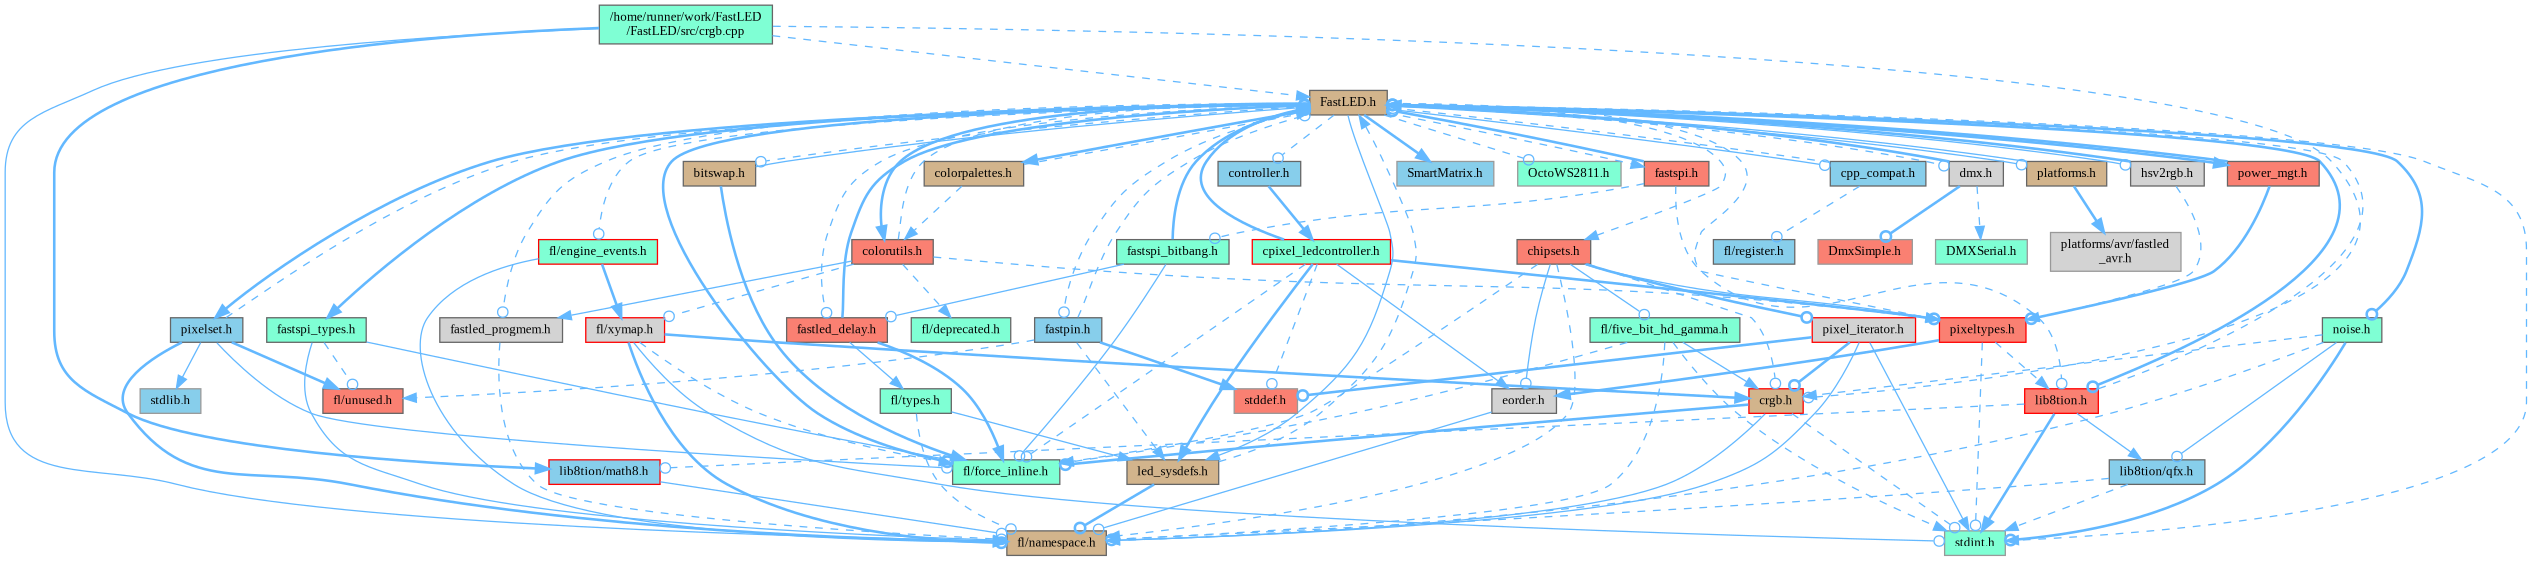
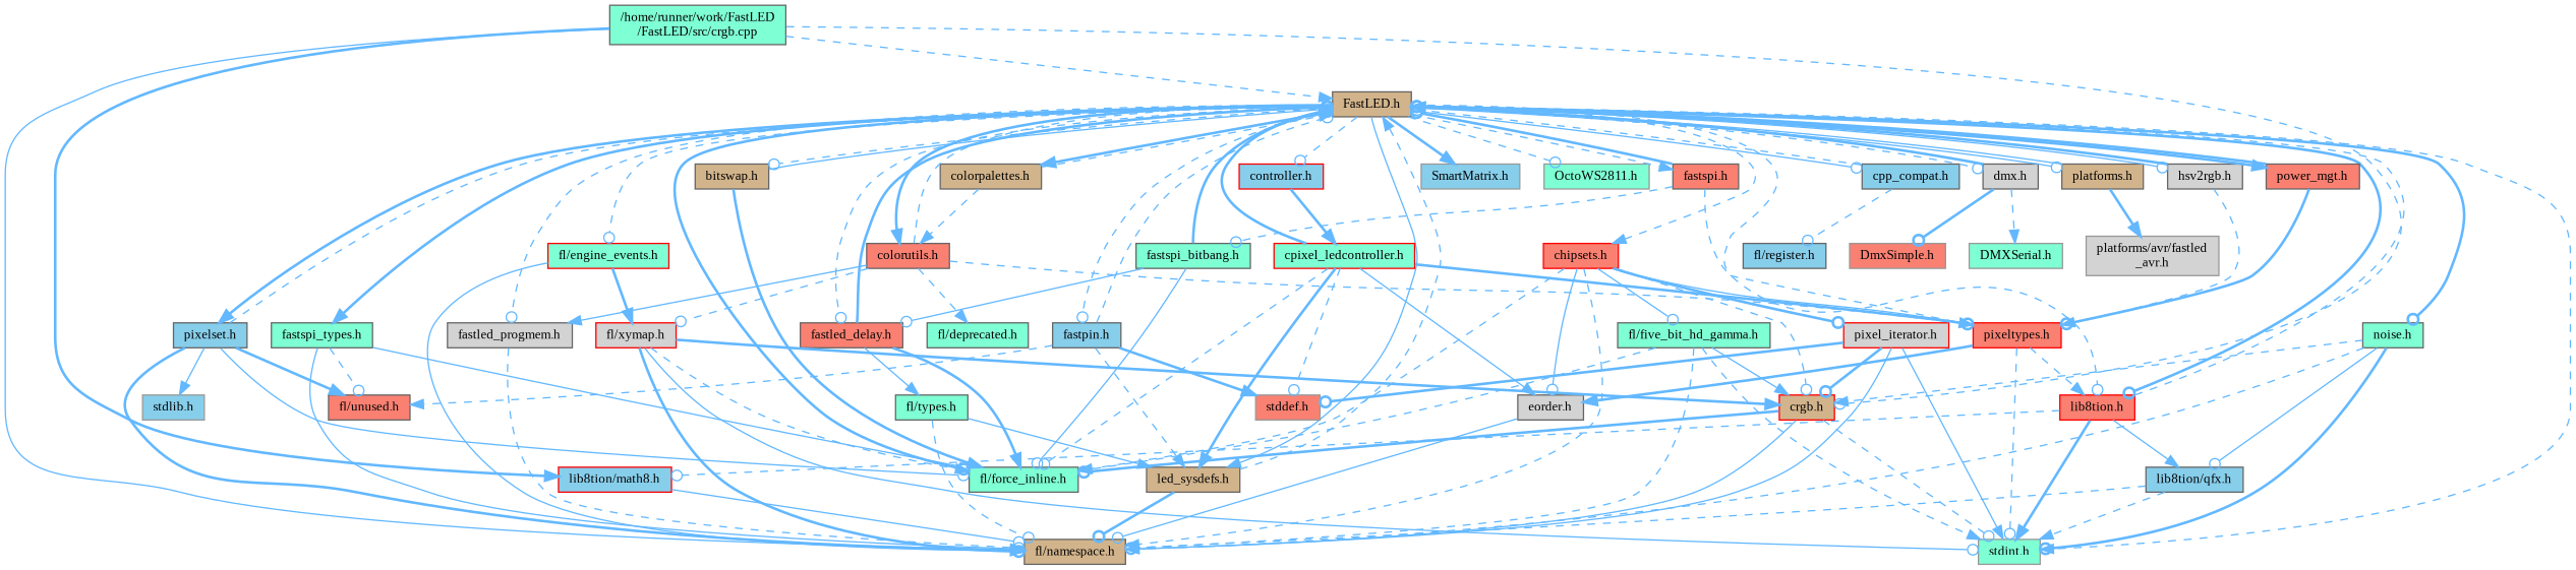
  digraph {
    fontname="Liberation Serif"
    node [color=grey40 fillcolor=aquamarine fontname="Liberation Serif" fontsize=10 shape=box style=filled]
    edge [arrowhead=odot color=steelblue1 fontname="Liberation Serif" fontsize=10 labelfontname=Helvetica labelfontsize=10 style=dashed]
    n1 [color=gray40 fontcolor=black height=0.2 label="/home/runner/work/FastLED\l/FastLED/src/crgb.cpp" width=0.4]
    n2 [fillcolor=tan height=0.2 label="FastLED.h" width=0.4]
    n3 [fillcolor=tan height=0.2 label="fl/namespace.h" width=0.4]
    n4 [color=red fillcolor=skyblue height=0.2 label="lib8tion/math8.h" width=0.4]
    n5 [color=red fillcolor=tan height=0.2 label="crgb.h" width=0.4]
    n6 [color=grey60 height=0.2 label="stdint.h" width=0.4]
    n7 [color=grey60 fillcolor=skyblue height=0.2 label="SmartMatrix.h" width=0.4]
    n8 [color=grey60 height=0.2 label="OctoWS2811.h" width=0.4]
    n9 [height=0.2 label="fl/force_inline.h" width=0.4]
    n10 [fillcolor=skyblue height=0.2 label="cpp_compat.h" width=0.4]
    n11 [fillcolor=tan height=0.2 label="led_sysdefs.h" width=0.4]
    n12 [fillcolor=salmon height=0.2 label="fastled_delay.h" width=0.4]
    n13 [fillcolor=tan height=0.2 label="bitswap.h" width=0.4]
-   n14 [fillcolor=skyblue height=0.2 label="controller.h" width=0.4]
+   n14 [color=red fillcolor=skyblue height=0.2 label="controller.h" width=0.4]
    n15 [color=red fillcolor=salmon height=0.2 label="pixeltypes.h" width=0.4]
    n16 [color=red fillcolor=salmon height=0.2 label="lib8tion.h" width=0.4]
    n17 [fillcolor=skyblue height=0.2 label="fastpin.h" width=0.4]
    n18 [height=0.2 label="fastspi_types.h" width=0.4]
    n19 [fillcolor=lightgrey height=0.2 label="dmx.h" width=0.4]
    n20 [fillcolor=tan height=0.2 label="platforms.h" width=0.4]
    n21 [fillcolor=lightgrey height=0.2 label="fastled_progmem.h" width=0.4]
    n22 [fillcolor=lightgrey height=0.2 label="hsv2rgb.h" width=0.4]
    n23 [fillcolor=salmon height=0.2 label="colorutils.h" width=0.4]
    n24 [fillcolor=skyblue height=0.2 label="pixelset.h" width=0.4]
    n25 [fillcolor=tan height=0.2 label="colorpalettes.h" width=0.4]
    n26 [height=0.2 label="noise.h" width=0.4]
    n27 [fillcolor=salmon height=0.2 label="power_mgt.h" width=0.4]
    n28 [fillcolor=salmon height=0.2 label="fastspi.h" width=0.4]
-   n29 [fillcolor=salmon height=0.2 label="chipsets.h" width=0.4]
+   n29 [color=red fillcolor=salmon height=0.2 label="chipsets.h" width=0.4]
    n30 [color=red height=0.2 label="fl/engine_events.h" width=0.4]
    n31 [fillcolor=skyblue height=0.2 label="fl/register.h" width=0.4]
    n32 [height=0.2 label="fl/types.h" width=0.4]
    n33 [color=red height=0.2 label="cpixel_ledcontroller.h" width=0.4]
    n34 [fillcolor=lightgrey height=0.2 label="eorder.h" width=0.4]
    n35 [fillcolor=skyblue height=0.2 label="lib8tion/qfx.h" width=0.4]
    n36 [color=grey60 fillcolor=salmon height=0.2 label="stddef.h" width=0.4]
    n37 [fillcolor=salmon height=0.2 label="fl/unused.h" width=0.4]
    n38 [color=grey60 fillcolor=salmon height=0.2 label="DmxSimple.h" width=0.4]
    n39 [color=grey60 height=0.2 label="DMXSerial.h" width=0.4]
    n40 [color=grey60 fillcolor=lightgrey height=0.2 label="platforms/avr/fastled\l_avr.h" width=0.4]
    n41 [color=red fillcolor=lightgrey height=0.2 label="fl/xymap.h" width=0.4]
    n42 [height=0.2 label="fl/deprecated.h" width=0.4]
    n43 [color=grey60 fillcolor=skyblue height=0.2 label="stdlib.h" width=0.4]
    n44 [height=0.2 label="fastspi_bitbang.h" width=0.4]
    n45 [height=0.2 label="fl/five_bit_hd_gamma.h" width=0.4]
    n46 [color=red fillcolor=lightgrey height=0.2 label="pixel_iterator.h" width=0.4]
    n1 -> n2 [arrowhead=normal]
    n1 -> n3 [arrowhead=normal style=solid]
    n1 -> n4 [arrowhead=normal style=bold]
    n1 -> n5
    n2 -> n6 [arrowhead=normal]
    n2 -> n7 [arrowhead=normal style=bold]
    n2 -> n8
    n2 -> n9 [style=bold]
    n2 -> n10 [style=solid]
    n2 -> n11 [arrowhead=normal style=solid]
    n2 -> n12
    n2 -> n13
    n2 -> n14
    n2 -> n15 [arrowhead=normal]
    n2 -> n16 [style=bold]
    n2 -> n17
    n2 -> n18 [arrowhead=normal style=bold]
    n2 -> n19
    n2 -> n20 [style=solid]
    n2 -> n21
    n2 -> n22 [style=solid]
    n2 -> n23 [arrowhead=normal style=bold]
    n2 -> n24 [arrowhead=normal style=bold]
    n2 -> n25 [arrowhead=normal style=bold]
    n2 -> n26 [style=bold]
    n2 -> n27 [arrowhead=normal style=bold]
    n2 -> n28 [arrowhead=normal]
    n2 -> n29 [arrowhead=normal]
    n2 -> n30
    n4 -> n3 [style=solid]
    n5 -> n3 [style=solid]
    n5 -> n6
    n5 -> n9 [style=bold]
    n10 -> n2
    n10 -> n31
    n11 -> n2 [arrowhead=normal]
    n11 -> n3 [style=bold]
    n12 -> n2 [style=bold]
    n12 -> n9 [arrowhead=normal style=bold]
    n12 -> n32 [arrowhead=normal style=solid]
    n13 -> n2 [arrowhead=normal style=solid]
    n13 -> n9 [arrowhead=normal style=bold]
    n14 -> n33 [arrowhead=normal style=bold]
    n15 -> n6
    n15 -> n16 [arrowhead=normal]
    n15 -> n34 [arrowhead=normal style=bold]
    n16 -> n2 [arrowhead=normal]
    n16 -> n4
    n16 -> n6 [arrowhead=normal style=bold]
    n16 -> n35 [arrowhead=normal style=solid]
    n17 -> n2
    n17 -> n11 [arrowhead=normal]
    n17 -> n36 [arrowhead=normal style=bold]
    n17 -> n37 [arrowhead=normal]
    n18 -> n3 [arrowhead=normal style=solid]
    n18 -> n9 [style=solid]
    n18 -> n37
    n19 -> n2 [arrowhead=normal style=bold]
    n19 -> n38 [style=bold]
    n19 -> n39 [arrowhead=normal]
    n20 -> n2 [arrowhead=normal style=solid]
    n20 -> n40 [arrowhead=normal style=bold]
    n21 -> n3
    n22 -> n2 [style=bold]
    n22 -> n15 [arrowhead=normal]
    n23 -> n2
    n23 -> n15 [arrowhead=normal]
    n23 -> n21 [arrowhead=normal style=solid]
    n23 -> n41
    n23 -> n42 [arrowhead=normal]
    n24 -> n2
    n24 -> n3 [arrowhead=normal style=bold]
    n24 -> n9 [style=solid]
    n24 -> n37 [arrowhead=normal style=bold]
    n24 -> n43 [arrowhead=normal style=solid]
    n25 -> n2 [arrowhead=normal]
    n25 -> n23 [arrowhead=normal]
    n26 -> n3 [arrowhead=normal]
    n26 -> n5 [arrowhead=normal]
    n26 -> n6 [style=bold]
    n26 -> n35 [style=solid]
    n27 -> n2 [style=bold]
    n27 -> n15 [style=bold]
    n28 -> n2 [style=bold]
    n28 -> n16
    n28 -> n44
    n29 -> n3 [arrowhead=normal]
    n29 -> n5
    n29 -> n9 [arrowhead=normal]
    n29 -> n15 [style=solid]
    n29 -> n34 [style=solid]
    n29 -> n45 [style=solid]
    n29 -> n46 [style=bold]
    n30 -> n3 [arrowhead=normal style=solid]
    n30 -> n41 [arrowhead=normal style=bold]
    n32 -> n3
    n32 -> n11 [arrowhead=normal style=solid]
    n33 -> n2 [style=bold]
    n33 -> n9
    n33 -> n11 [arrowhead=normal style=bold]
    n33 -> n15 [style=bold]
    n33 -> n34 [arrowhead=normal style=solid]
    n33 -> n36
    n34 -> n3 [style=solid]
    n35 -> n3
    n35 -> n6 [arrowhead=normal]
    n41 -> n3 [style=bold]
    n41 -> n5 [arrowhead=normal style=bold]
    n41 -> n6 [style=solid]
    n41 -> n9 [arrowhead=normal]
    n44 -> n2 [style=bold]
    n44 -> n9 [style=solid]
    n44 -> n12 [style=solid]
    n45 -> n3
    n45 -> n5 [arrowhead=normal style=solid]
    n45 -> n6 [arrowhead=normal]
    n45 -> n9 [arrowhead=normal]
    n46 -> n3 [arrowhead=normal style=solid]
    n46 -> n5 [style=bold]
    n46 -> n6 [arrowhead=normal style=solid]
    n46 -> n36 [style=bold]
  }
